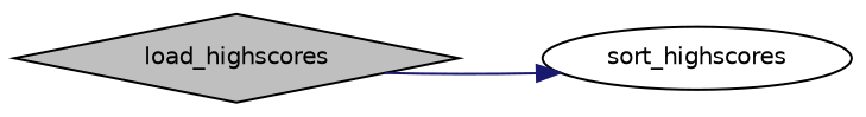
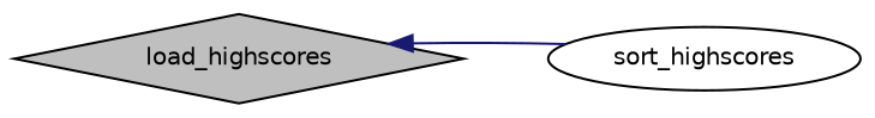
  digraph {
    rankdir=LR
    node [color=black fontname=Helvetica fontsize=10 style=filled]
    n1 [fillcolor=grey75 fontcolor=black height=0.2 label=load_highscores shape=diamond width=0.4]
    n2 [fillcolor=white height=0.2 label=sort_highscores shape=ellipse width=0.4]
-   n1 -> n2 [color=midnightblue fontname=Helvetica fontsize=10 labelfontname=Helvetica labelfontsize=10 style=solid]
+   n2 -> n1 [color=midnightblue fontname=Helvetica fontsize=10 labelfontname=Helvetica labelfontsize=10 style=solid]
  }
